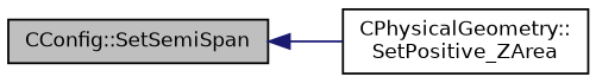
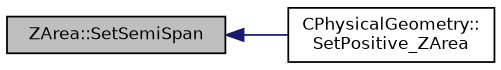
  digraph {
    rankdir=LR
    node [color=black fontname=Helvetica fontsize=10 shape=record style=filled]
-   n1 [fillcolor=grey75 fontcolor=black height=0.2 label="CConfig::SetSemiSpan" width=0.4]
+   n1 [fillcolor=grey75 fontcolor=black height=0.2 label="ZArea::SetSemiSpan" width=0.4]
    n2 [fillcolor=white height=0.2 label="CPhysicalGeometry::\lSetPositive_ZArea" width=0.4]
    n1 -> n2 [color=midnightblue dir=back fontname=Helvetica fontsize=10 labelfontname=Helvetica labelfontsize=10 style=solid]
  }
